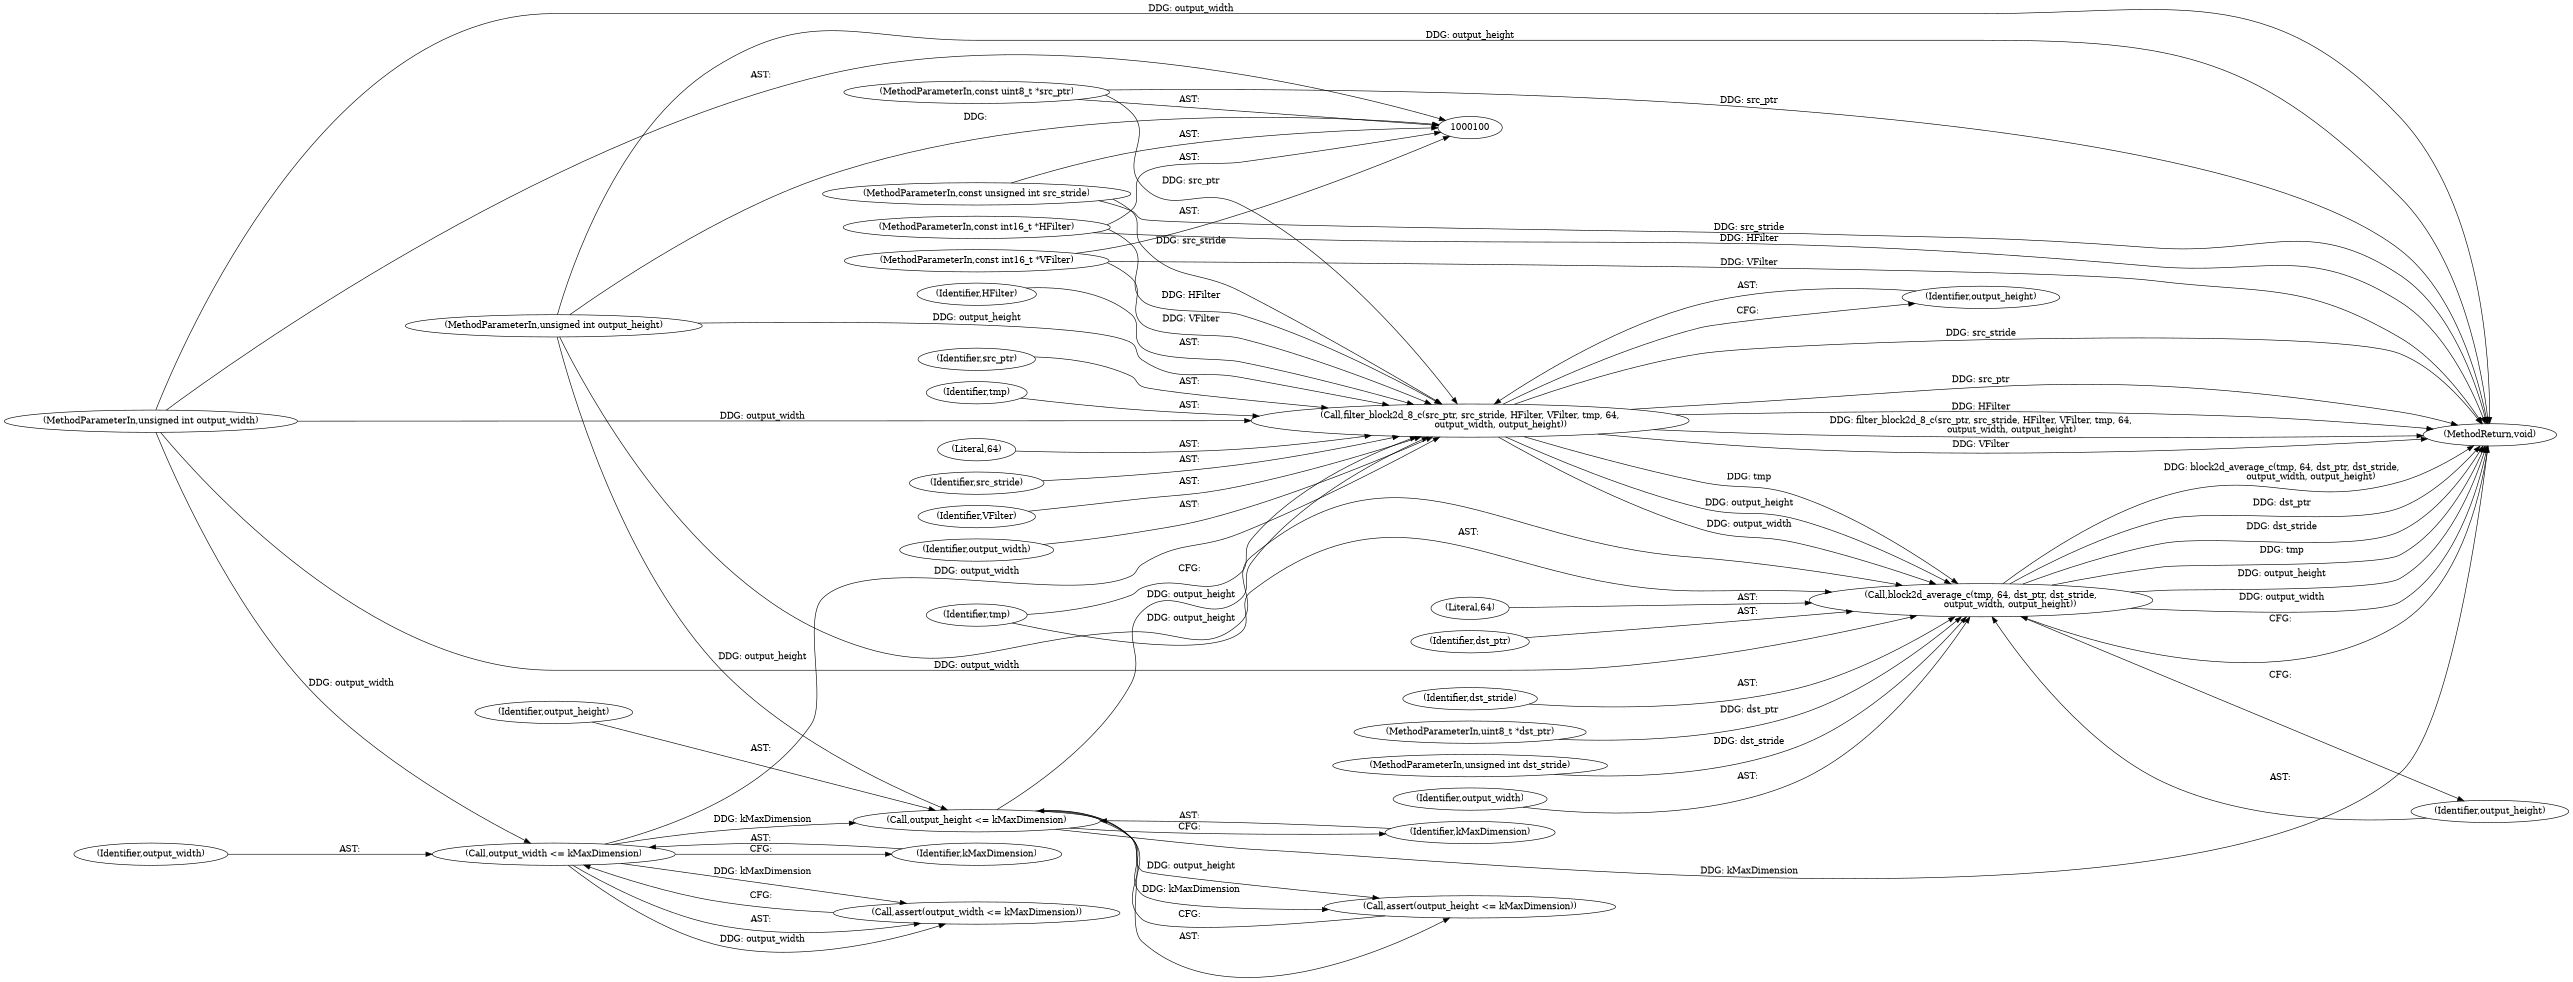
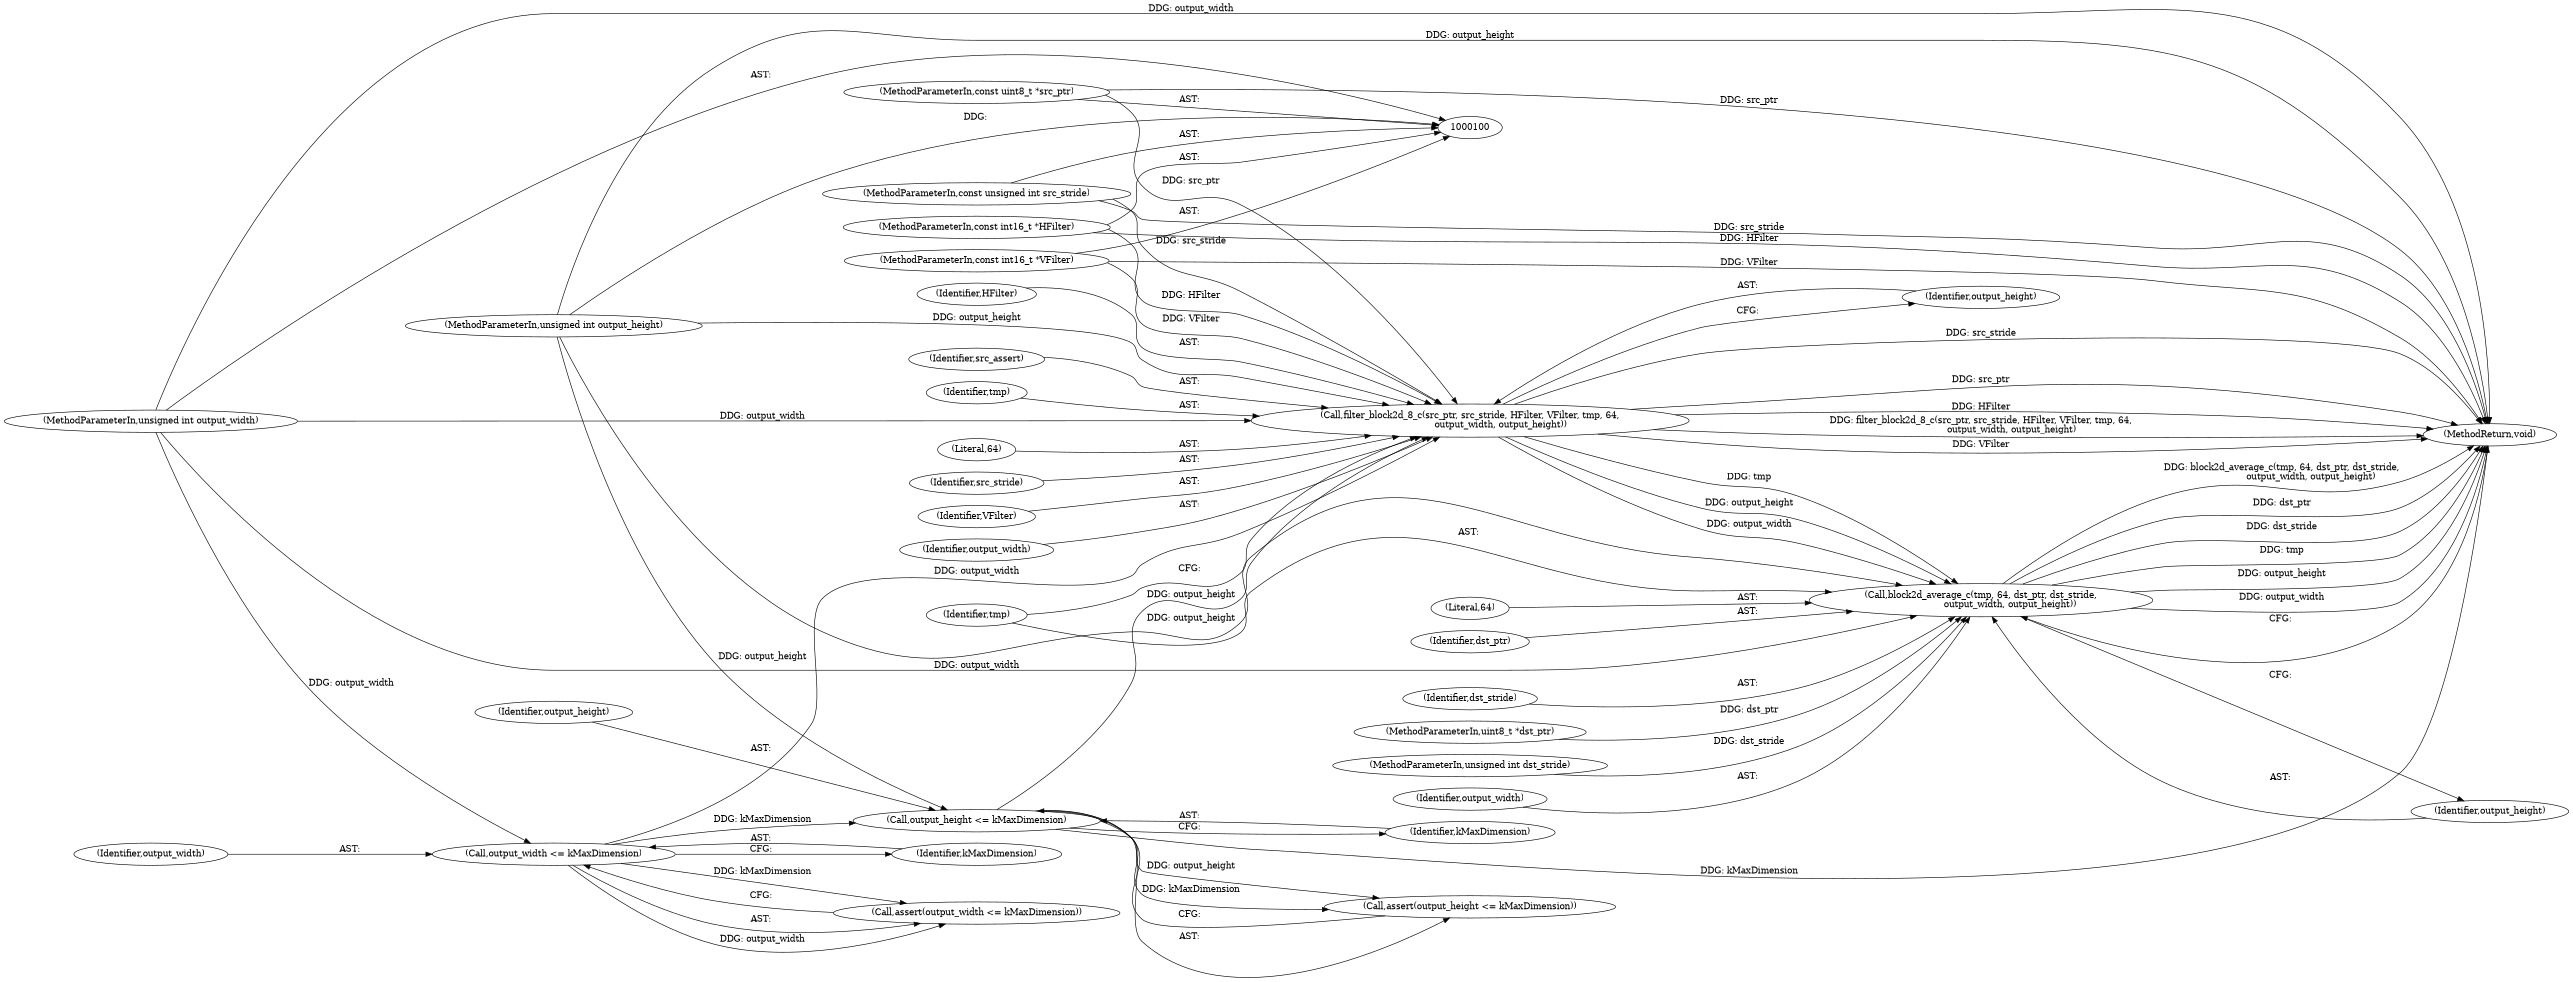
  digraph {
    rankdir=LR
    n1 [label="(Call,filter_block2d_8_c(src_ptr, src_stride, HFilter, VFilter, tmp, 64,\n                      output_width, output_height))"]
    n2 [label="(Call,block2d_average_c(tmp, 64, dst_ptr, dst_stride,\n                     output_width, output_height))"]
    n3 [label="(MethodReturn,void)"]
    n4 [label="(Identifier,output_height)"]
    n5 [label="(Identifier,output_height)"]
    n6 [label="(MethodParameterIn,const uint8_t *src_ptr)"]
    1000100
    n8 [label="(MethodParameterIn,const unsigned int src_stride)"]
    n9 [label="(MethodParameterIn,const int16_t *HFilter)"]
    n10 [label="(MethodParameterIn,const int16_t *VFilter)"]
    n11 [label="(Call,output_width <= kMaxDimension)"]
    n12 [label="(Call,output_height <= kMaxDimension)"]
    n13 [label="(Call,assert(output_width <= kMaxDimension))"]
    n14 [label="(Identifier,kMaxDimension)"]
    n15 [label="(Identifier,kMaxDimension)"]
    n16 [label="(Call,assert(output_height <= kMaxDimension))"]
    n17 [label="(MethodParameterIn,unsigned int output_width)"]
    n18 [label="(MethodParameterIn,unsigned int output_height)"]
    n19 [label="(Identifier,output_width)"]
    n20 [label="(Identifier,HFilter)"]
    n21 [label="(Literal,64)"]
    n22 [label="(Identifier,output_height)"]
    n23 [label="(Identifier,output_width)"]
-   n24 [label="(Identifier,src_ptr)"]
+   n24 [label="(Identifier,src_assert)"]
    n25 [label="(Identifier,tmp)"]
    n26 [label="(Identifier,tmp)"]
    n27 [label="(Identifier,output_width)"]
    n28 [label="(Identifier,dst_ptr)"]
    n29 [label="(Literal,64)"]
    n30 [label="(MethodParameterIn,unsigned int dst_stride)"]
    n31 [label="(Identifier,dst_stride)"]
    n32 [label="(MethodParameterIn,uint8_t *dst_ptr)"]
    n33 [label="(Identifier,src_stride)"]
    n34 [label="(Identifier,VFilter)"]
    n1 -> n2 [label="DDG: tmp"]
    n1 -> n2 [label="DDG: output_width"]
    n1 -> n2 [label="DDG: output_height"]
    n1 -> n3 [label="DDG: HFilter"]
    n1 -> n3 [label="DDG: filter_block2d_8_c(src_ptr, src_stride, HFilter, VFilter, tmp, 64,\n                      output_width, output_height)"]
    n1 -> n3 [label="DDG: VFilter"]
    n1 -> n3 [label="DDG: src_stride"]
    n1 -> n3 [label="DDG: src_ptr"]
    n1 -> n4 [label="CFG: "]
    n2 -> n3 [label="DDG: block2d_average_c(tmp, 64, dst_ptr, dst_stride,\n                     output_width, output_height)"]
    n2 -> n3 [label="DDG: dst_ptr"]
    n2 -> n3 [label="DDG: dst_stride"]
    n2 -> n3 [label="DDG: tmp"]
    n2 -> n3 [label="DDG: output_height"]
    n2 -> n3 [label="DDG: output_width"]
    n2 -> n5 [label="CFG: "]
    n3 -> n2 [label="CFG: "]
    n4 -> n1 [label="AST: "]
    n5 -> n2 [label="AST: "]
    n6 -> n1 [label="DDG: src_ptr"]
    n6 -> n3 [label="DDG: src_ptr"]
    n6 -> 1000100 [label="AST: "]
    n8 -> n1 [label="DDG: src_stride"]
    n8 -> n3 [label="DDG: src_stride"]
    n8 -> 1000100 [label="AST: "]
    n9 -> n1 [label="DDG: HFilter"]
    n9 -> n3 [label="DDG: HFilter"]
    n9 -> 1000100 [label="AST: "]
    n10 -> n1 [label="DDG: VFilter"]
    n10 -> n3 [label="DDG: VFilter"]
    n10 -> 1000100 [label="AST: "]
    n11 -> n1 [label="DDG: output_width"]
    n11 -> n12 [label="DDG: kMaxDimension"]
    n11 -> n13 [label="AST: "]
    n11 -> n13 [label="DDG: output_width"]
    n11 -> n13 [label="DDG: kMaxDimension"]
    n11 -> n14 [label="CFG: "]
    n12 -> n1 [label="DDG: output_height"]
    n12 -> n3 [label="DDG: kMaxDimension"]
    n12 -> n15 [label="CFG: "]
    n12 -> n16 [label="AST: "]
    n12 -> n16 [label="DDG: output_height"]
    n12 -> n16 [label="DDG: kMaxDimension"]
    n13 -> n11 [label="CFG: "]
    n14 -> n11 [label="AST: "]
    n15 -> n12 [label="AST: "]
    n16 -> n12 [label="CFG: "]
    n17 -> n1 [label="DDG: output_width"]
    n17 -> n2 [label="DDG: output_width"]
    n17 -> n3 [label="DDG: output_width"]
    n17 -> 1000100 [label="AST: "]
    n17 -> n11 [label="DDG: output_width"]
    n18 -> n1 [label="DDG: output_height"]
    n18 -> n2 [label="DDG: output_height"]
    n18 -> n3 [label="DDG: output_height"]
    n18 -> 1000100 [label="DDG: "]
    n18 -> n12 [label="DDG: output_height"]
    n19 -> n1 [label="AST: "]
    n20 -> n1 [label="AST: "]
    n21 -> n2 [label="AST: "]
    n22 -> n12 [label="AST: "]
    n23 -> n11 [label="AST: "]
    n24 -> n1 [label="AST: "]
    n25 -> n1 [label="AST: "]
    n26 -> n1 [label="CFG: "]
    n26 -> n2 [label="AST: "]
    n27 -> n2 [label="AST: "]
    n28 -> n2 [label="AST: "]
    n29 -> n1 [label="AST: "]
    n30 -> n2 [label="DDG: dst_stride"]
    n31 -> n2 [label="AST: "]
    n32 -> n2 [label="DDG: dst_ptr"]
    n33 -> n1 [label="AST: "]
    n34 -> n1 [label="AST: "]
  }
